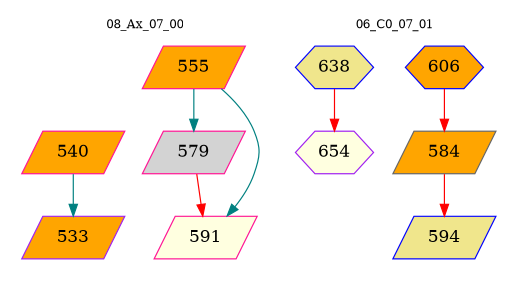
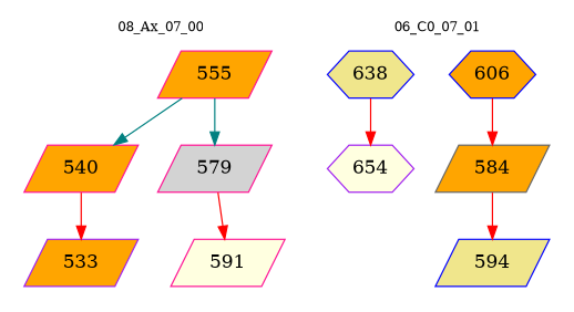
  digraph {
    node [color=deeppink fillcolor=orange shape=parallelogram style=filled]
    edge [color=red]
    n1 [label=555]
    n2 [label=540]
    n3 [fillcolor=lightgrey label=579]
    n4 [color=purple label=533]
    n5 [fillcolor=lightyellow label=591]
    n6 [color=blue label=606 shape=hexagon]
    n7 [color=gray40 label=584]
    n8 [color=blue fillcolor=khaki label=638 shape=hexagon]
    n9 [color=blue fillcolor=khaki label=594]
    n10 [color=purple fillcolor=lightyellow label=654 shape=hexagon]
    subgraph cluster_1 {
      color=white
      fontsize=10
      label="08_Ax_07_00"
      n1
      n2
      n3
      n4
      n5
    }
    subgraph cluster_2 {
      color=white
      fontsize=10
      label="06_C0_07_01"
      n6
      n7
      n8
      n9
      n10
    }
-   n1 -> n5 [color=teal]
+   n1 -> n2 [color=teal]
    n1 -> n3 [color=teal]
-   n2 -> n4 [color=teal]
+   n2 -> n4
    n3 -> n5
    n6 -> n7
    n7 -> n9
    n8 -> n10
  }
